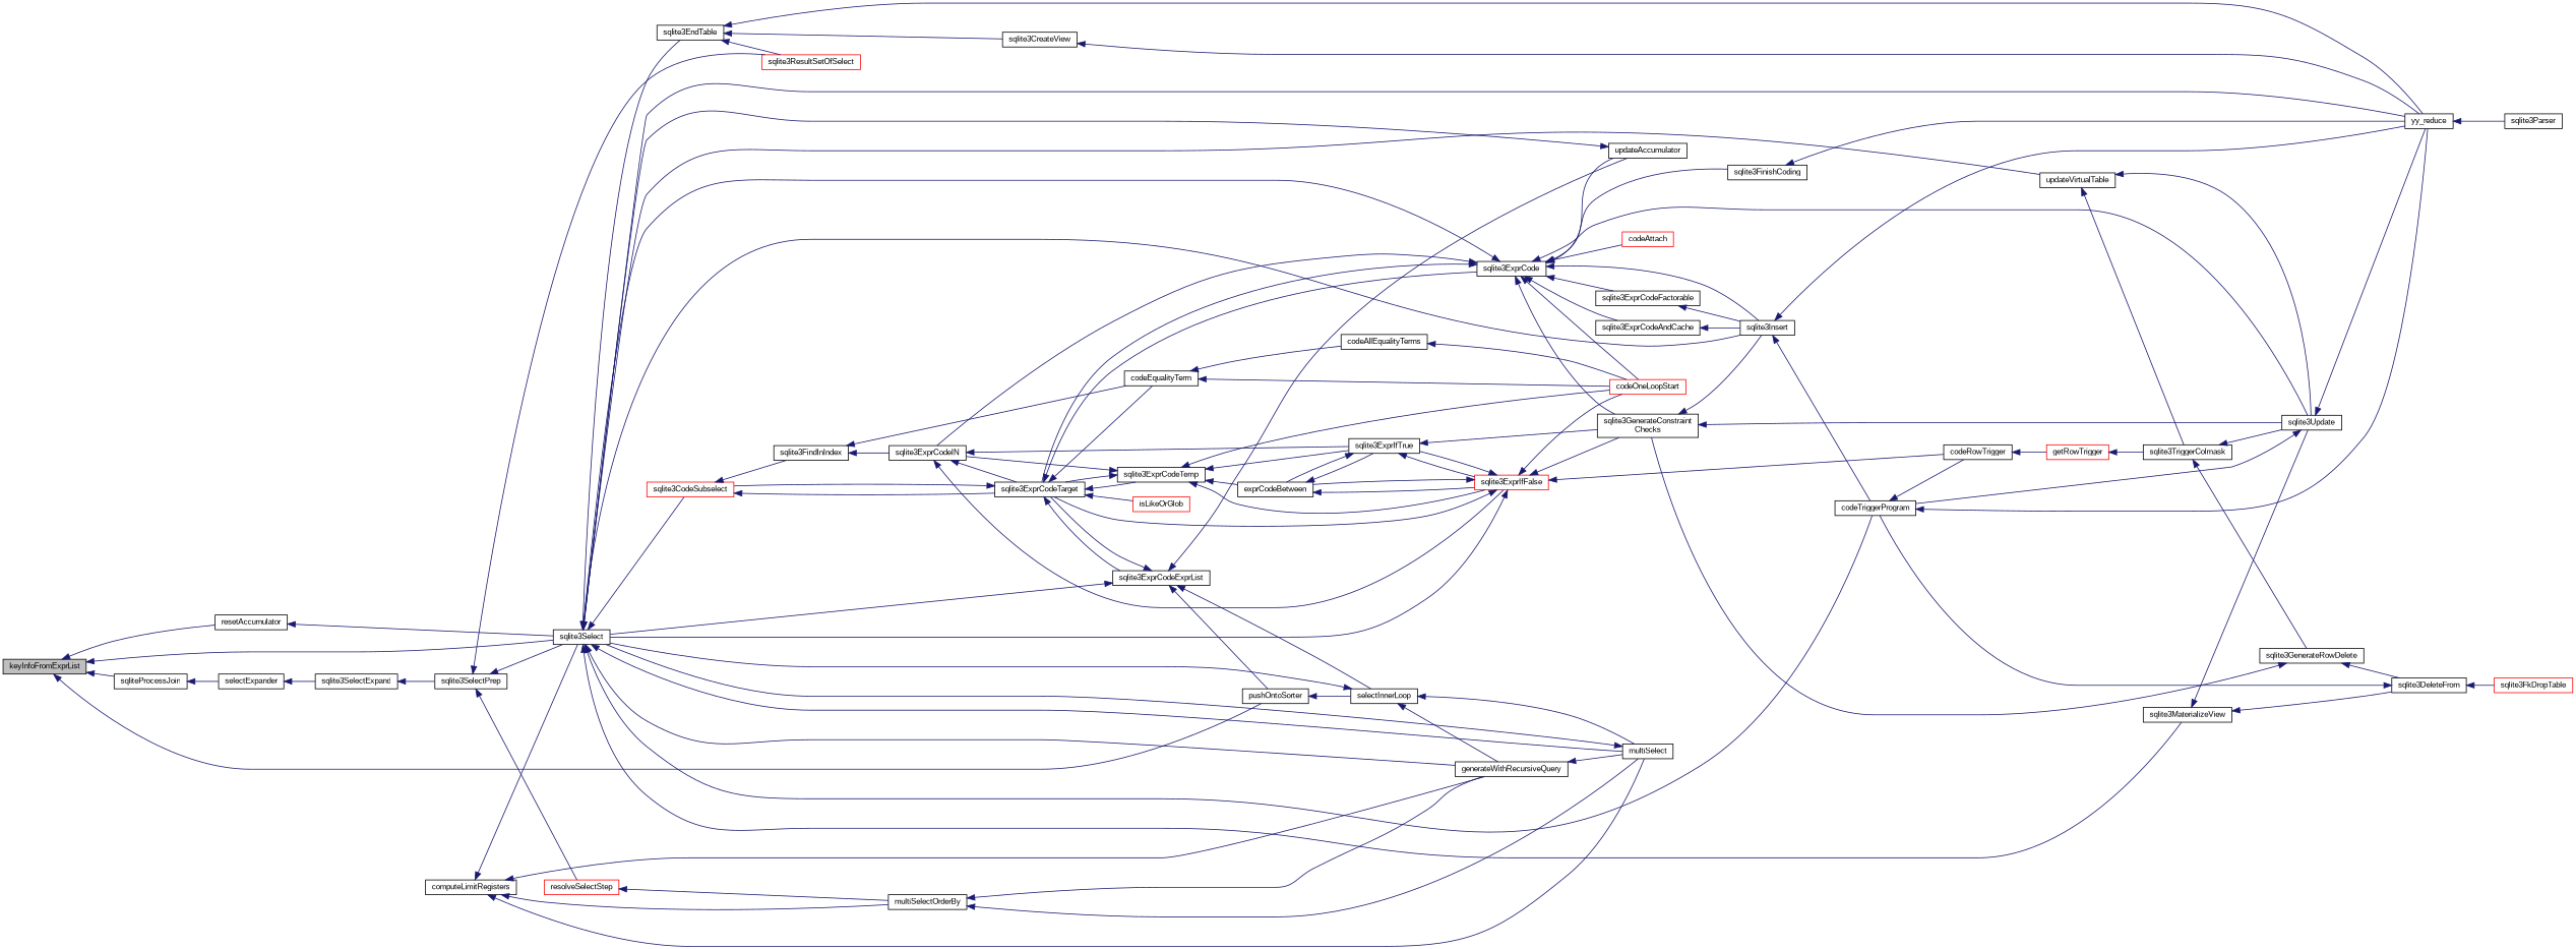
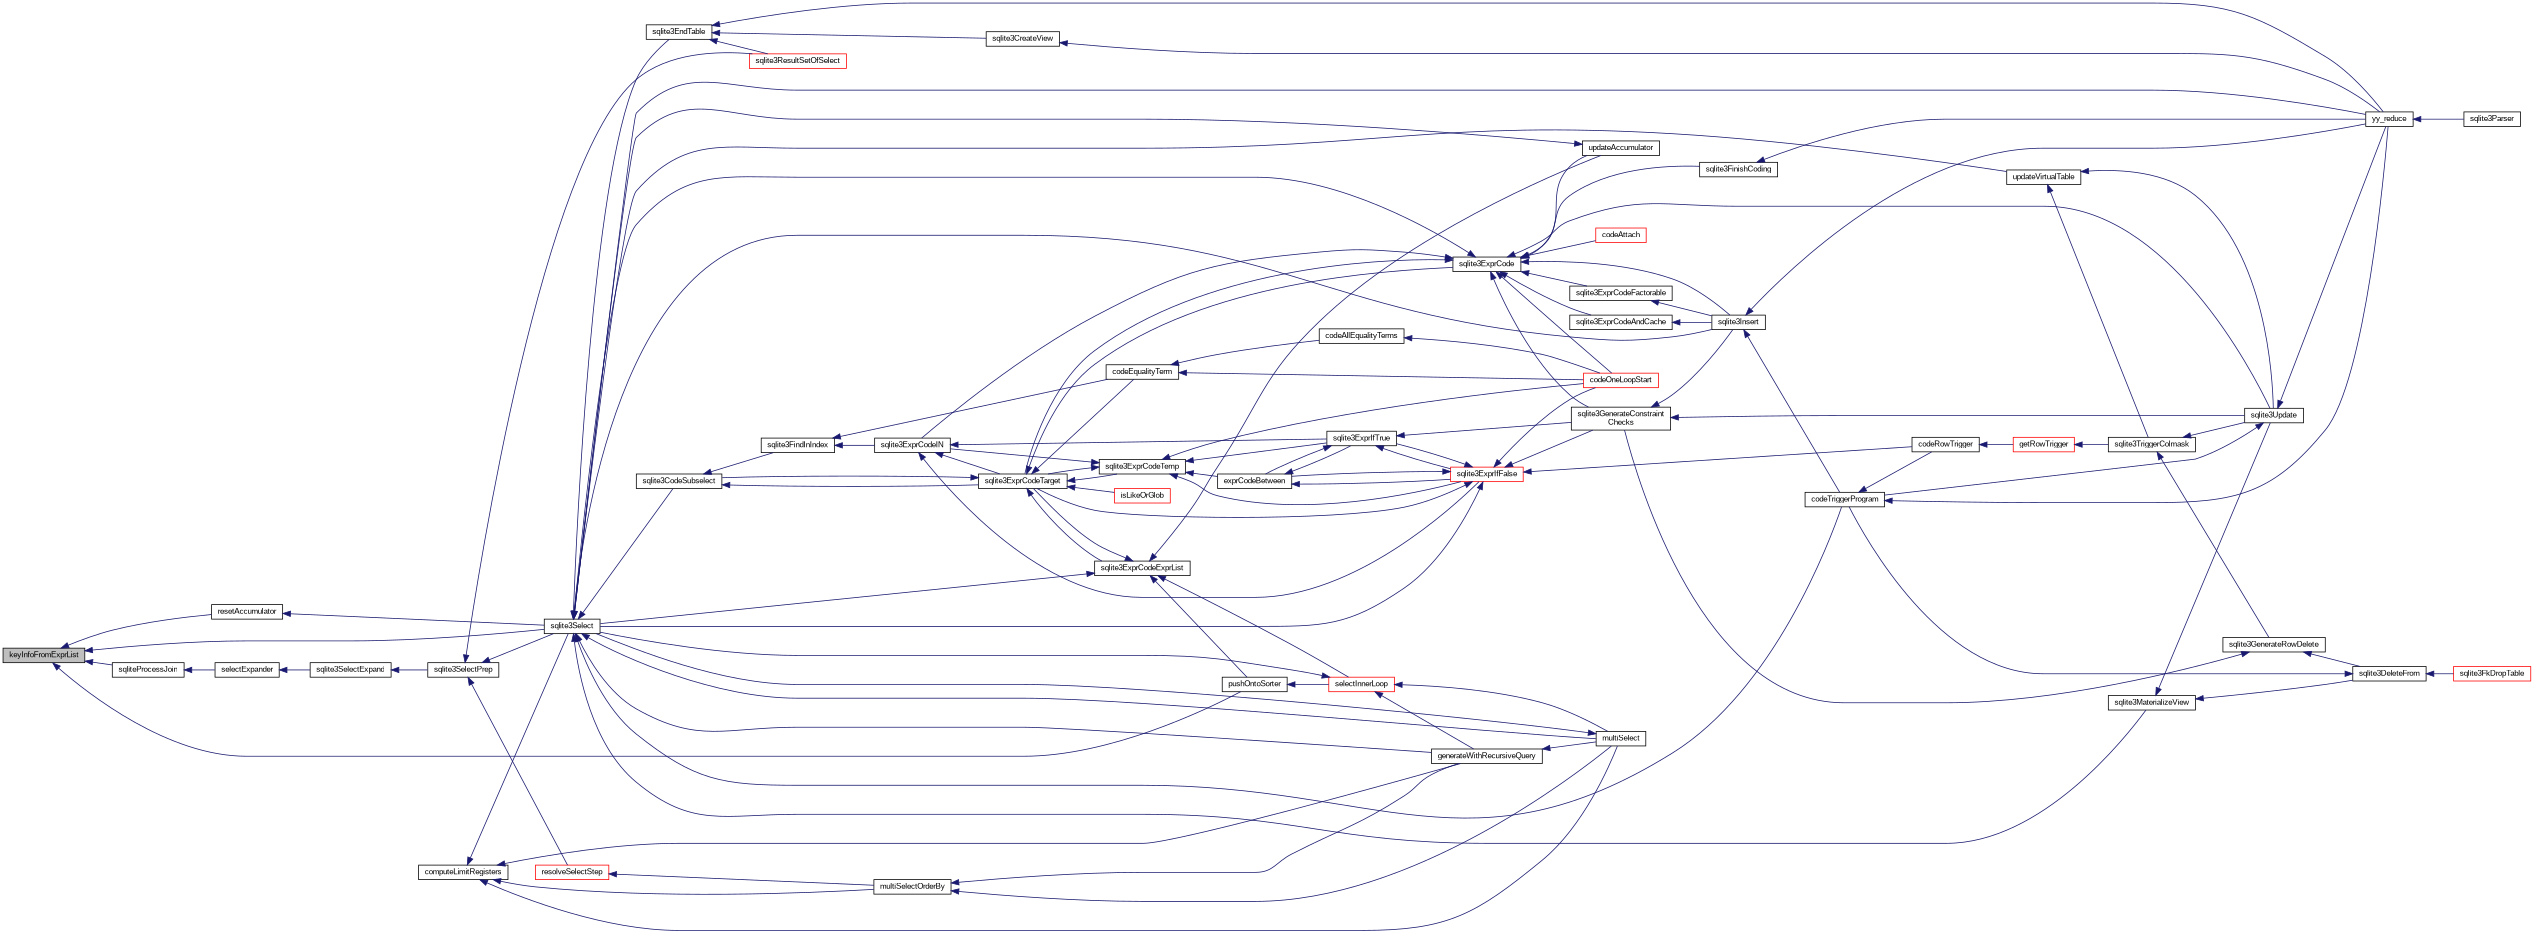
  digraph {
    fontname="Liberation Sans"
    rankdir=LR
    node [color=black fillcolor=white fontname="Liberation Sans" fontsize=10 shape=record style=filled]
    edge [color=midnightblue dir=back fontname="Liberation Sans" fontsize=10 labelfontname=FreeSans labelfontsize=10 style=solid]
    n1 [fillcolor=grey75 fontcolor=black height=0.2 label=keyInfoFromExprList width=0.4]
    n2 [height=0.2 label=sqliteProcessJoin width=0.4]
    n3 [height=0.2 label=sqlite3Select width=0.4]
    n4 [height=0.2 label=pushOntoSorter width=0.4]
    n5 [height=0.2 label=resetAccumulator width=0.4]
    n6 [height=0.2 label=selectExpander width=0.4]
    n7 [height=0.2 label=sqlite3EndTable width=0.4]
    n8 [height=0.2 label=yy_reduce width=0.4]
-   n9 [color=red height=0.2 label=sqlite3CodeSubselect width=0.4]
+   n9 [height=0.2 label=sqlite3CodeSubselect width=0.4]
    n10 [height=0.2 label=sqlite3Insert width=0.4]
    n11 [height=0.2 label=codeTriggerProgram width=0.4]
    n12 [height=0.2 label=generateWithRecursiveQuery width=0.4]
    n13 [height=0.2 label=multiSelect width=0.4]
    n14 [height=0.2 label=sqlite3MaterializeView width=0.4]
    n15 [height=0.2 label=updateVirtualTable width=0.4]
-   n16 [height=0.2 label=selectInnerLoop width=0.4]
+   n16 [color=red height=0.2 label=selectInnerLoop width=0.4]
    n17 [height=0.2 label=sqlite3SelectExpand width=0.4]
    n18 [height=0.2 label=sqlite3SelectPrep width=0.4]
    n19 [color=red height=0.2 label=resolveSelectStep width=0.4]
    n20 [color=red height=0.2 label=sqlite3ResultSetOfSelect width=0.4]
    n21 [height=0.2 label=multiSelectOrderBy width=0.4]
    n22 [height=0.2 label=sqlite3CreateView width=0.4]
    n23 [height=0.2 label=sqlite3Parser width=0.4]
    n24 [height=0.2 label=sqlite3FindInIndex width=0.4]
    n25 [height=0.2 label=sqlite3ExprCodeTarget width=0.4]
    n26 [height=0.2 label=codeRowTrigger width=0.4]
    n27 [height=0.2 label=sqlite3Update width=0.4]
    n28 [height=0.2 label=sqlite3DeleteFrom width=0.4]
    n29 [height=0.2 label=sqlite3TriggerColmask width=0.4]
    n30 [height=0.2 label=sqlite3ExprCodeIN width=0.4]
    n31 [height=0.2 label=codeEqualityTerm width=0.4]
    n32 [height=0.2 label=sqlite3ExprCodeTemp width=0.4]
    n33 [height=0.2 label=sqlite3ExprCode width=0.4]
    n34 [height=0.2 label=sqlite3ExprCodeExprList width=0.4]
    n35 [color=red height=0.2 label=isLikeOrGlob width=0.4]
    n36 [height=0.2 label=sqlite3ExprIfTrue width=0.4]
    n37 [color=red height=0.2 label=sqlite3ExprIfFalse width=0.4]
    n38 [color=red height=0.2 label=codeOneLoopStart width=0.4]
    n39 [height=0.2 label=codeAllEqualityTerms width=0.4]
    n40 [height=0.2 label=exprCodeBetween width=0.4]
    n41 [height=0.2 label="sqlite3GenerateConstraint\lChecks" width=0.4]
    n42 [height=0.2 label=sqlite3ExprCodeFactorable width=0.4]
    n43 [height=0.2 label=sqlite3ExprCodeAndCache width=0.4]
    n44 [color=red height=0.2 label=codeAttach width=0.4]
    n45 [height=0.2 label=sqlite3FinishCoding width=0.4]
    n46 [height=0.2 label=updateAccumulator width=0.4]
    n47 [color=red height=0.2 label=getRowTrigger width=0.4]
    n48 [height=0.2 label=sqlite3GenerateRowDelete width=0.4]
    n49 [color=red height=0.2 label=sqlite3FkDropTable width=0.4]
    n50 [height=0.2 label=computeLimitRegisters width=0.4]
    n1 -> n2
    n1 -> n3
    n1 -> n4
    n1 -> n5
    n2 -> n6
    n3 -> n7
    n3 -> n8
    n3 -> n9
    n3 -> n10
    n3 -> n11
    n3 -> n12
    n3 -> n13
    n3 -> n14
    n3 -> n15
    n4 -> n16
    n5 -> n3
    n6 -> n17
    n7 -> n8
    n7 -> n20
    n7 -> n22
    n8 -> n23
    n9 -> n24
    n9 -> n25
    n10 -> n8
    n10 -> n11
    n11 -> n8
    n11 -> n26
    n12 -> n13
    n13 -> n3
    n14 -> n27
    n14 -> n28
    n15 -> n27
    n15 -> n29
    n16 -> n3
    n16 -> n12
    n16 -> n13
    n17 -> n18
    n18 -> n3
    n18 -> n19
    n18 -> n20
    n19 -> n21
    n21 -> n12
    n21 -> n13
    n22 -> n8
    n24 -> n30
    n24 -> n31
    n25 -> n9
    n25 -> n31
    n25 -> n32
    n25 -> n33
    n25 -> n34
    n25 -> n35
    n26 -> n47
    n27 -> n8
    n27 -> n11
    n28 -> n11
    n28 -> n49
    n29 -> n27
    n29 -> n48
    n30 -> n25
    n30 -> n36
    n30 -> n37
    n31 -> n38
    n31 -> n39
    n32 -> n25
    n32 -> n30
    n32 -> n36
    n32 -> n37
    n32 -> n38
    n32 -> n40
    n33 -> n3
    n33 -> n10
    n33 -> n25
    n33 -> n27
    n33 -> n30
    n33 -> n38
    n33 -> n41
    n33 -> n42
    n33 -> n43
    n33 -> n44
    n33 -> n45
    n33 -> n46
    n34 -> n3
    n34 -> n4
    n34 -> n16
    n34 -> n25
    n34 -> n46
    n36 -> n37
    n36 -> n40
    n36 -> n41
    n37 -> n3
    n37 -> n25
    n37 -> n26
    n37 -> n36
    n37 -> n38
    n37 -> n40
    n37 -> n41
    n39 -> n38
    n40 -> n36
    n40 -> n37
    n41 -> n10
    n41 -> n27
    n42 -> n10
    n43 -> n10
    n45 -> n8
    n46 -> n3
    n47 -> n29
    n48 -> n28
    n48 -> n41
    n50 -> n3
    n50 -> n12
    n50 -> n13
    n50 -> n21
  }
